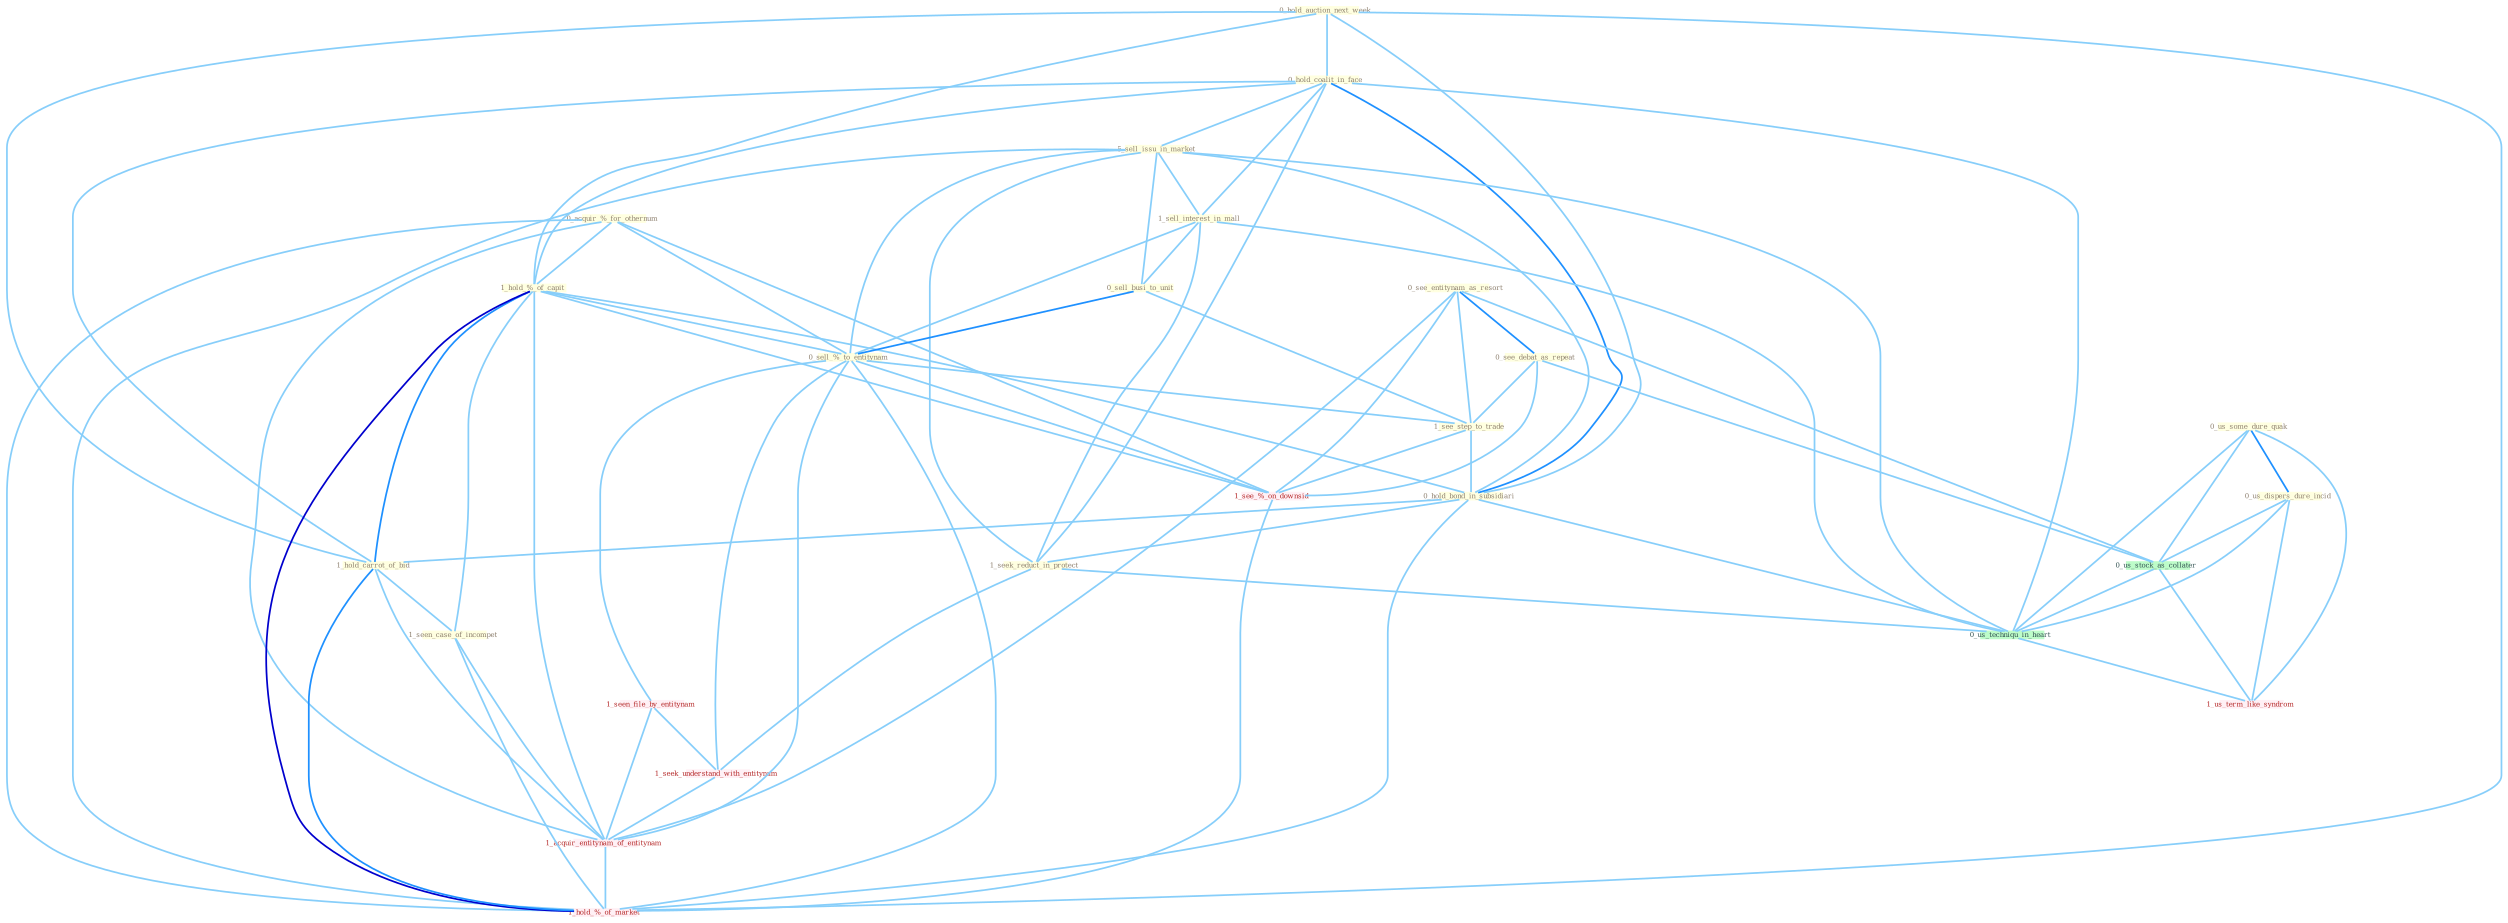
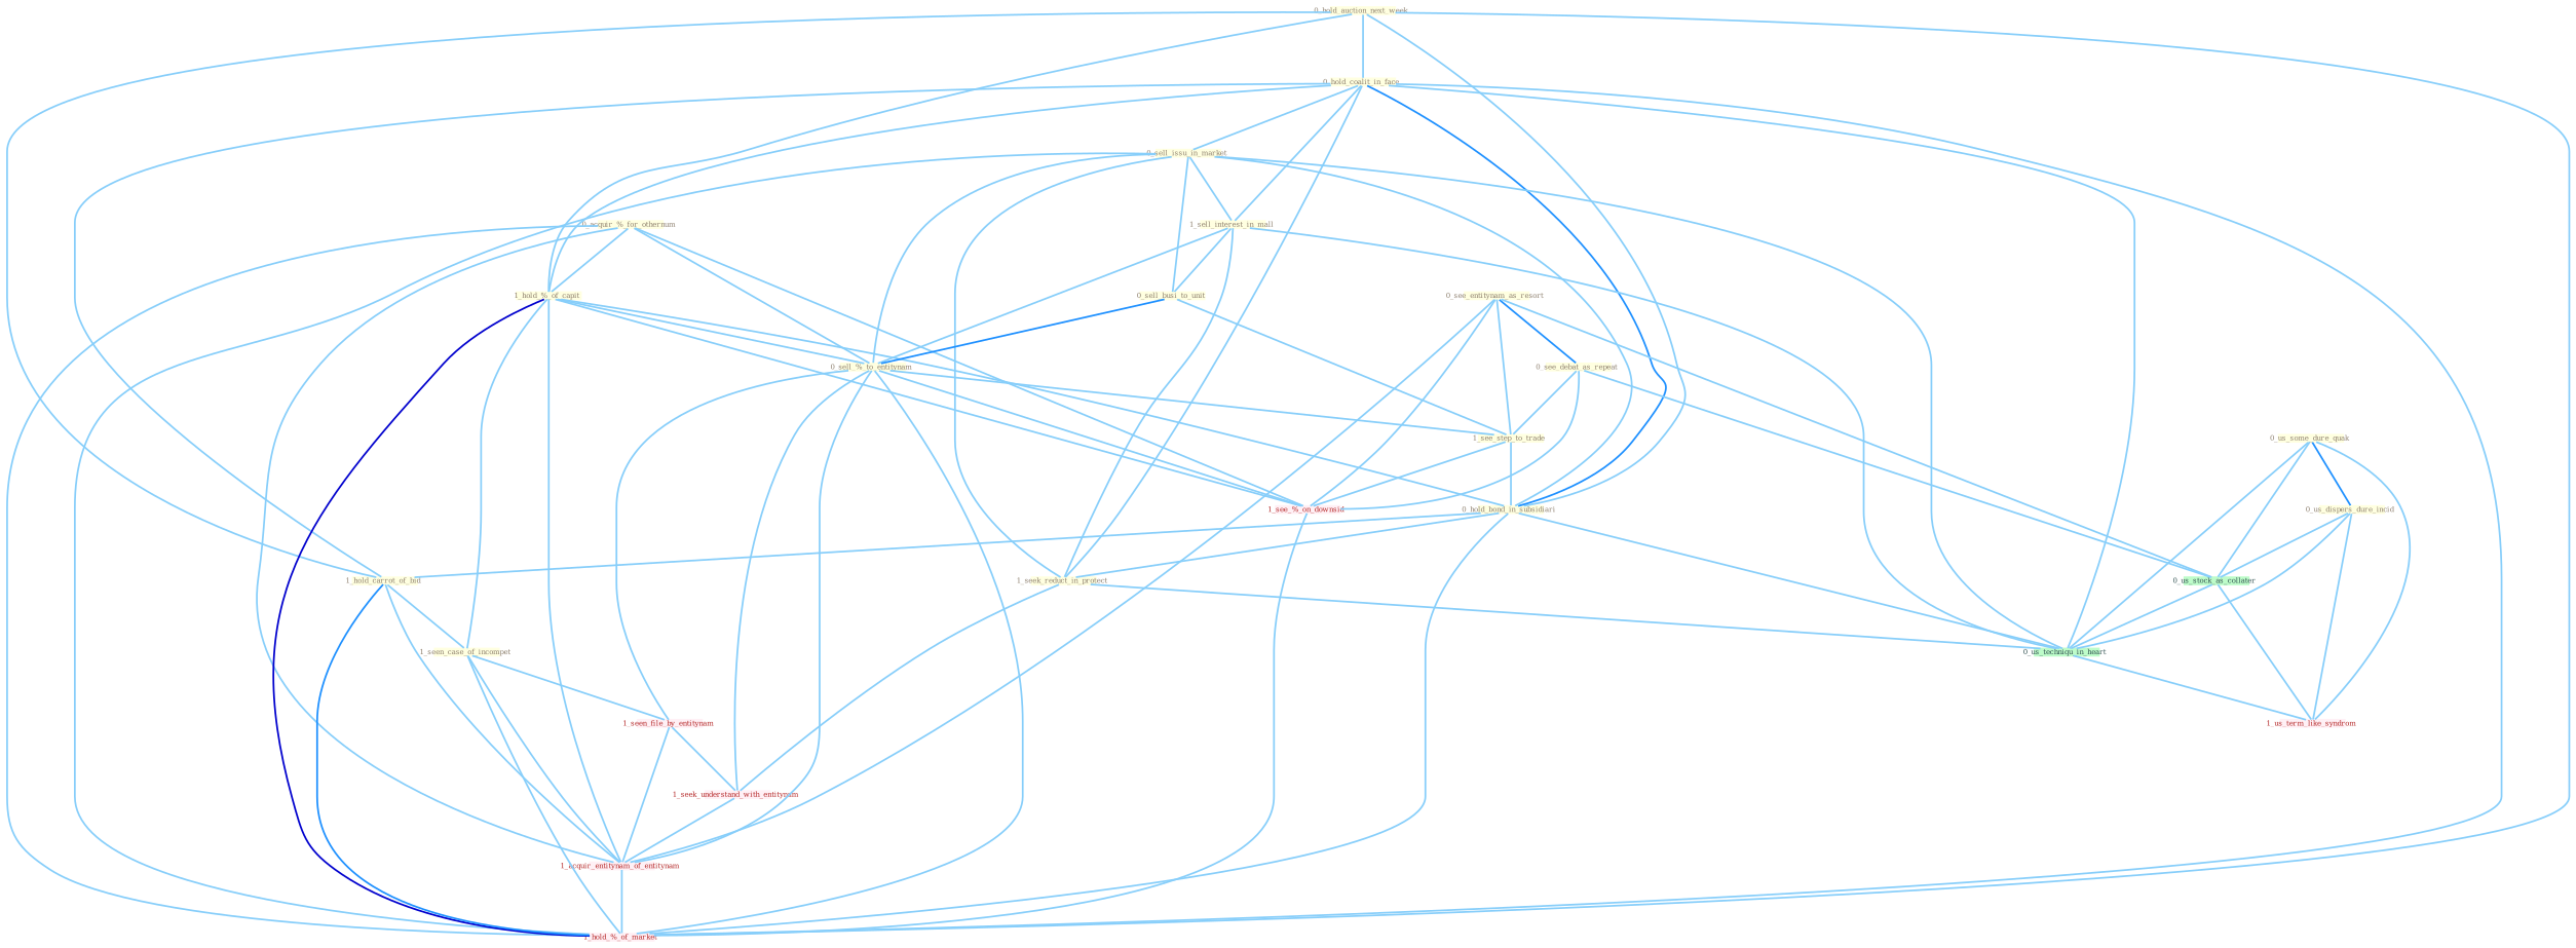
  graph {
    node [color="#ffffe0" fixedsize=true fontcolor="#8b7d6b" fontsize=4 shape=polygon style=filled]
    edge [color="#87cefa" w=1]
    "0_acquir_%_for_othernum " [height=.06 width=.5]
    "0_hold_auction_next_week " [height=.06 width=.5]
    "0_hold_coalit_in_face " [height=.06 width=.5]
    "0_see_entitynam_as_resort " [height=.06 width=.5]
-   "0_sell_issu_in_market " [height=.06 width=.5 label="5_sell_issu_in_market"]
+   "0_sell_issu_in_market " [height=.06 width=.5]
    "0_us_some_dure_quak " [height=.06 width=.5]
    "1_sell_interest_in_mall " [height=.06 width=.5]
    "1_hold_%_of_capit " [height=.06 width=.5]
    "0_hold_bond_in_subsidiari " [height=.06 width=.5]
    "1_hold_carrot_of_bid " [height=.06 width=.5]
    "0_sell_busi_to_unit " [height=.06 width=.5]
    "0_sell_%_to_entitynam " [height=.06 width=.5]
    "0_us_dispers_dure_incid " [height=.06 width=.5]
    "1_seek_reduct_in_protect " [height=.06 width=.5]
    "0_see_debat_as_repeat " [height=.06 width=.5]
    "1_see_step_to_trade " [height=.06 width=.5]
    "1_seen_case_of_incompet " [height=.06 width=.5]
    "1_seen_file_by_entitynam " [color="#fff0f5" fontcolor="#b22222" height=.06 width=.5]
    "1_seek_understand_with_entitynam " [color="#fff0f5" fontcolor="#b22222" height=.06 width=.5]
    "1_acquir_entitynam_of_entitynam " [color="#fff0f5" fontcolor="#b22222" height=.06 width=.5]
    "1_see_%_on_downsid " [color="#fff0f5" fontcolor="#b22222" height=.06 width=.5]
    "1_us_term_like_syndrom " [color="#fff0f5" fontcolor="#b22222" height=.06 width=.5]
    "1_hold_%_of_market " [color="#fff0f5" fontcolor="#b22222" height=.06 width=.5]
    "0_us_techniqu_in_heart " [color="#BDFCC9" fontcolor="#2f4f4f" height=.06 width=.5]
    "0_us_stock_as_collater " [color="#BDFCC9" fontcolor="#2f4f4f" height=.06 width=.5]
    subgraph sub_1 {
      "0_acquir_%_for_othernum "
      "0_hold_auction_next_week "
      "0_hold_coalit_in_face "
      "0_see_entitynam_as_resort "
      "0_sell_issu_in_market "
      "0_us_some_dure_quak "
      "1_sell_interest_in_mall "
      "1_hold_%_of_capit "
      "0_hold_bond_in_subsidiari "
      "1_hold_carrot_of_bid "
      "0_sell_busi_to_unit "
      "0_sell_%_to_entitynam "
      "0_us_dispers_dure_incid "
      "1_seek_reduct_in_protect "
      "0_see_debat_as_repeat "
      "1_see_step_to_trade "
      "1_seen_case_of_incompet "
    }
    subgraph sub_2 {
      "1_seen_file_by_entitynam "
      "1_seek_understand_with_entitynam "
      "1_acquir_entitynam_of_entitynam "
      "1_see_%_on_downsid "
      "1_us_term_like_syndrom "
      "1_hold_%_of_market "
    }
    "0_acquir_%_for_othernum " -- "1_hold_%_of_capit "
    "0_acquir_%_for_othernum " -- "0_sell_%_to_entitynam "
    "0_acquir_%_for_othernum " -- "1_acquir_entitynam_of_entitynam "
    "0_acquir_%_for_othernum " -- "1_see_%_on_downsid "
    "0_acquir_%_for_othernum " -- "1_hold_%_of_market "
    "0_hold_auction_next_week " -- "0_hold_coalit_in_face "
    "0_hold_auction_next_week " -- "1_hold_%_of_capit "
    "0_hold_auction_next_week " -- "0_hold_bond_in_subsidiari "
    "0_hold_auction_next_week " -- "1_hold_carrot_of_bid "
    "0_hold_auction_next_week " -- "1_hold_%_of_market "
    "0_hold_coalit_in_face " -- "0_sell_issu_in_market "
    "0_hold_coalit_in_face " -- "1_sell_interest_in_mall "
    "0_hold_coalit_in_face " -- "1_hold_%_of_capit "
    "0_hold_coalit_in_face " -- "0_hold_bond_in_subsidiari " [color="#1e90ff" w=2]
    "0_hold_coalit_in_face " -- "1_hold_carrot_of_bid "
    "0_hold_coalit_in_face " -- "1_seek_reduct_in_protect "
+   "0_hold_coalit_in_face " -- "1_hold_%_of_market "
    "0_hold_coalit_in_face " -- "0_us_techniqu_in_heart "
    "0_see_entitynam_as_resort " -- "0_see_debat_as_repeat " [color="#1e90ff" w=2]
    "0_see_entitynam_as_resort " -- "1_see_step_to_trade "
    "0_see_entitynam_as_resort " -- "1_acquir_entitynam_of_entitynam "
    "0_see_entitynam_as_resort " -- "1_see_%_on_downsid "
    "0_see_entitynam_as_resort " -- "0_us_stock_as_collater "
    "0_sell_issu_in_market " -- "1_sell_interest_in_mall " [w=2]
    "0_sell_issu_in_market " -- "0_hold_bond_in_subsidiari "
    "0_sell_issu_in_market " -- "0_sell_busi_to_unit "
    "0_sell_issu_in_market " -- "0_sell_%_to_entitynam "
    "0_sell_issu_in_market " -- "1_seek_reduct_in_protect "
    "0_sell_issu_in_market " -- "1_hold_%_of_market "
    "0_sell_issu_in_market " -- "0_us_techniqu_in_heart "
    "0_us_some_dure_quak " -- "0_us_dispers_dure_incid " [color="#1e90ff" w=2]
    "0_us_some_dure_quak " -- "1_us_term_like_syndrom "
    "0_us_some_dure_quak " -- "0_us_techniqu_in_heart "
    "0_us_some_dure_quak " -- "0_us_stock_as_collater "
    "1_sell_interest_in_mall " -- "0_sell_busi_to_unit "
    "1_sell_interest_in_mall " -- "0_sell_%_to_entitynam "
    "1_sell_interest_in_mall " -- "1_seek_reduct_in_protect "
    "1_sell_interest_in_mall " -- "0_us_techniqu_in_heart "
    "1_hold_%_of_capit " -- "0_hold_bond_in_subsidiari "
-   "1_hold_%_of_capit " -- "1_hold_carrot_of_bid " [color="#1e90ff" w=2]
    "1_hold_%_of_capit " -- "0_sell_%_to_entitynam "
    "1_hold_%_of_capit " -- "1_seen_case_of_incompet "
    "1_hold_%_of_capit " -- "1_acquir_entitynam_of_entitynam "
    "1_hold_%_of_capit " -- "1_see_%_on_downsid "
    "1_hold_%_of_capit " -- "1_hold_%_of_market " [color="#0000cd" w=3]
    "0_hold_bond_in_subsidiari " -- "1_hold_carrot_of_bid "
    "0_hold_bond_in_subsidiari " -- "1_seek_reduct_in_protect "
    "0_hold_bond_in_subsidiari " -- "1_hold_%_of_market "
    "0_hold_bond_in_subsidiari " -- "0_us_techniqu_in_heart "
    "1_hold_carrot_of_bid " -- "1_seen_case_of_incompet "
    "1_hold_carrot_of_bid " -- "1_acquir_entitynam_of_entitynam "
    "1_hold_carrot_of_bid " -- "1_hold_%_of_market " [color="#1e90ff" w=2]
    "0_sell_busi_to_unit " -- "0_sell_%_to_entitynam " [color="#1e90ff" w=2]
    "0_sell_busi_to_unit " -- "1_see_step_to_trade "
    "0_sell_%_to_entitynam " -- "1_see_step_to_trade "
    "0_sell_%_to_entitynam " -- "1_seen_file_by_entitynam "
    "0_sell_%_to_entitynam " -- "1_seek_understand_with_entitynam "
    "0_sell_%_to_entitynam " -- "1_acquir_entitynam_of_entitynam "
    "0_sell_%_to_entitynam " -- "1_see_%_on_downsid "
    "0_sell_%_to_entitynam " -- "1_hold_%_of_market "
    "0_us_dispers_dure_incid " -- "1_us_term_like_syndrom "
    "0_us_dispers_dure_incid " -- "0_us_techniqu_in_heart "
    "0_us_dispers_dure_incid " -- "0_us_stock_as_collater "
    "1_seek_reduct_in_protect " -- "1_seek_understand_with_entitynam "
    "1_seek_reduct_in_protect " -- "0_us_techniqu_in_heart "
    "0_see_debat_as_repeat " -- "1_see_step_to_trade "
    "0_see_debat_as_repeat " -- "1_see_%_on_downsid "
    "0_see_debat_as_repeat " -- "0_us_stock_as_collater "
    "1_see_step_to_trade " -- "0_hold_bond_in_subsidiari "
    "1_see_step_to_trade " -- "1_see_%_on_downsid "
+   "1_seen_case_of_incompet " -- "1_seen_file_by_entitynam "
    "1_seen_case_of_incompet " -- "1_acquir_entitynam_of_entitynam "
    "1_seen_case_of_incompet " -- "1_hold_%_of_market "
    "1_seen_file_by_entitynam " -- "1_seek_understand_with_entitynam "
    "1_seen_file_by_entitynam " -- "1_acquir_entitynam_of_entitynam "
    "1_seek_understand_with_entitynam " -- "1_acquir_entitynam_of_entitynam "
    "1_acquir_entitynam_of_entitynam " -- "1_hold_%_of_market "
    "1_see_%_on_downsid " -- "1_hold_%_of_market "
    "0_us_techniqu_in_heart " -- "1_us_term_like_syndrom "
    "0_us_stock_as_collater " -- "1_us_term_like_syndrom "
    "0_us_stock_as_collater " -- "0_us_techniqu_in_heart "
  }
